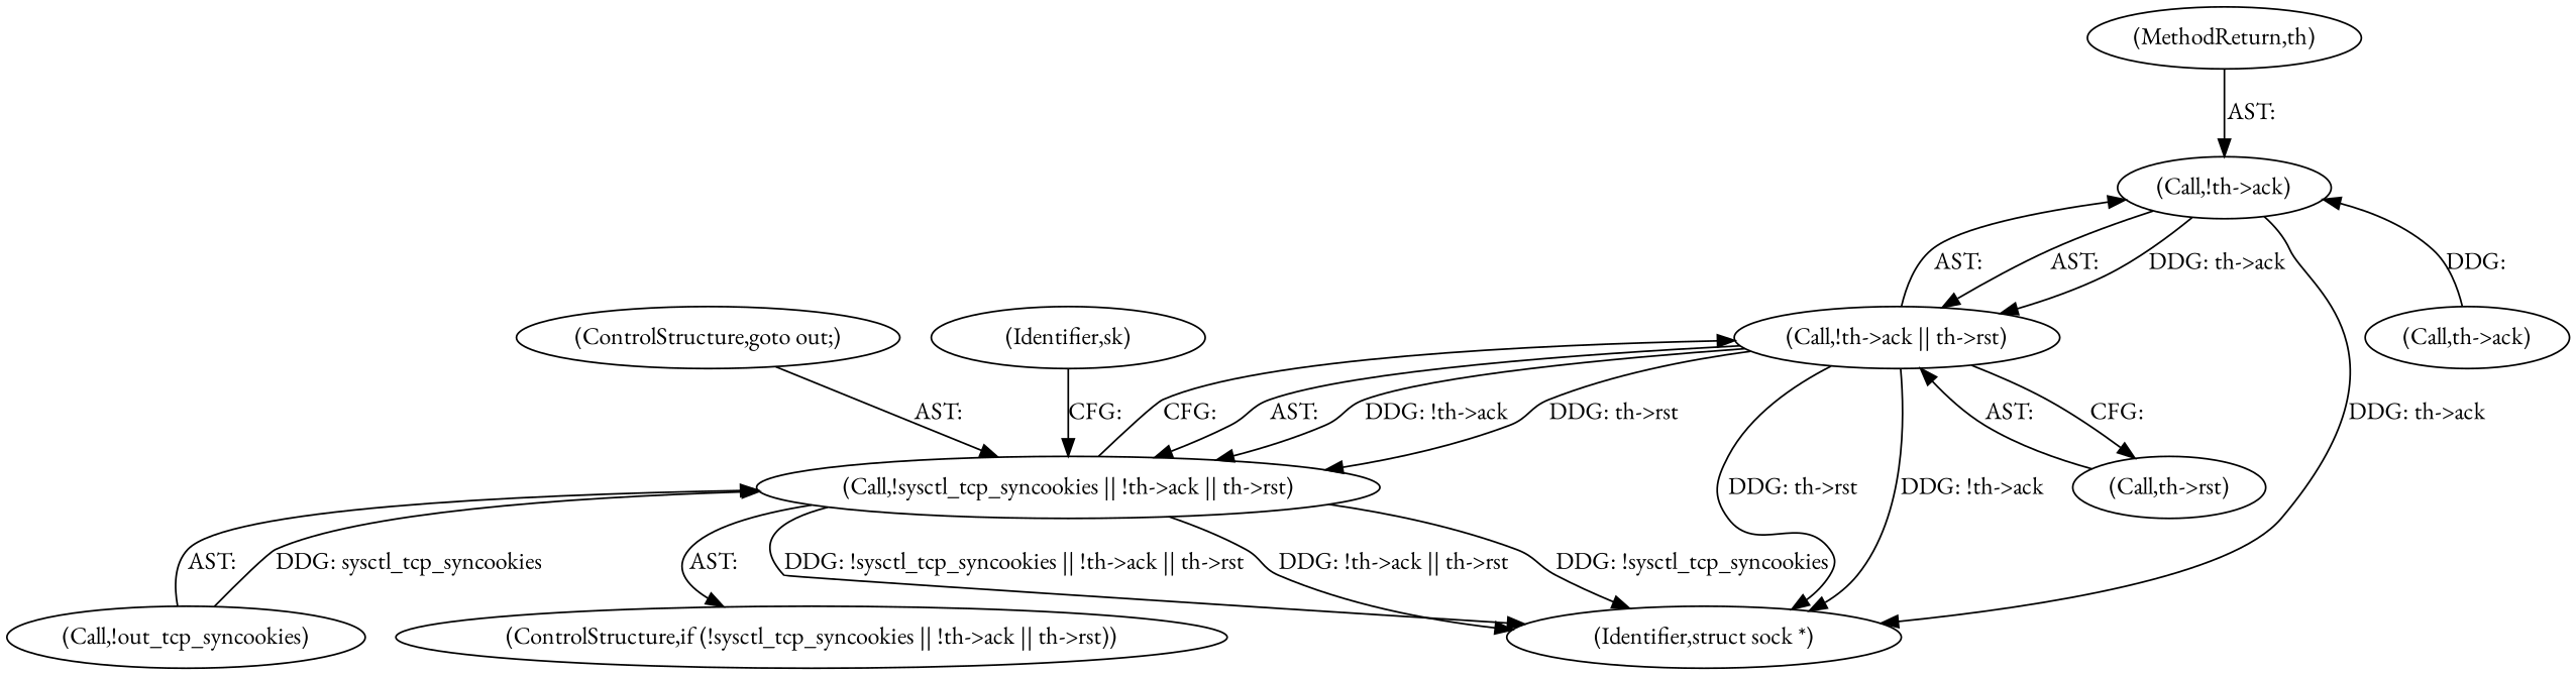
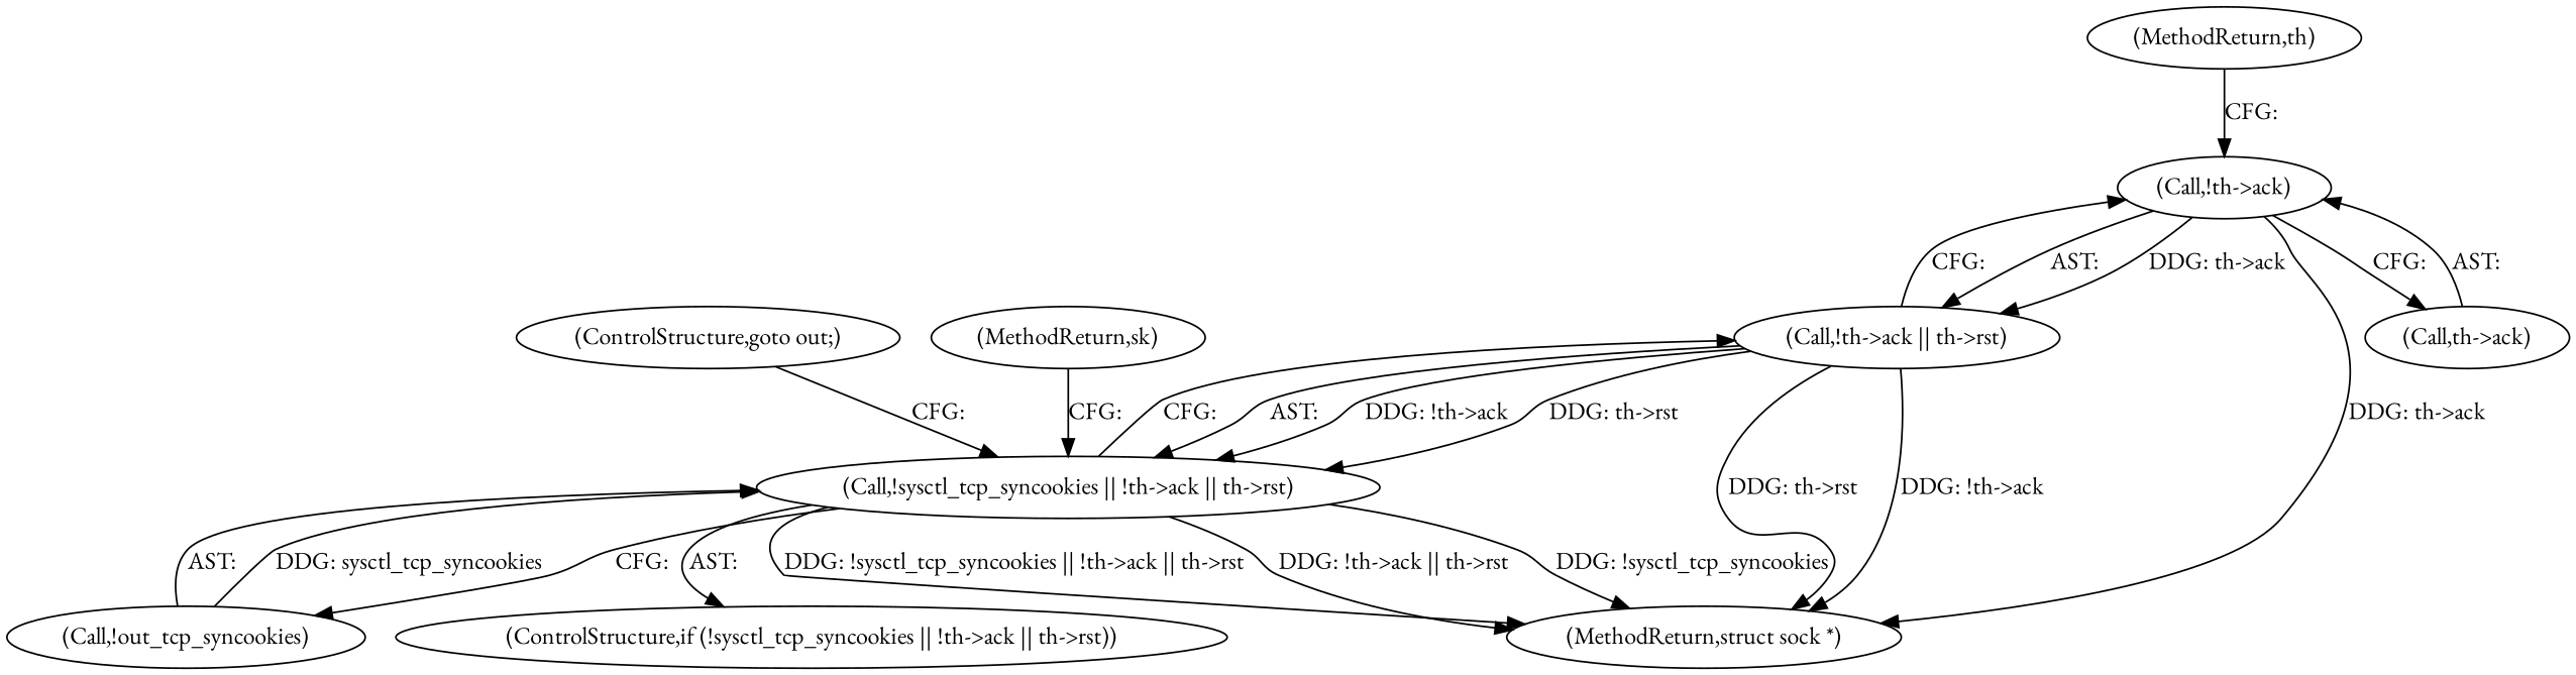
  digraph {
    fontname="EB Garamond"
    node [fontname="EB Garamond"]
    edge [fontname="EB Garamond"]
    n1 [label="(Call,!th->ack)"]
    n2 [label="(Call,!th->ack || th->rst)"]
-   n3 [label="(Identifier,struct sock *)"]
+   n3 [label="(MethodReturn,struct sock *)"]
    n4 [label="(Call,th->ack)"]
    n5 [label="(Call,!sysctl_tcp_syncookies || !th->ack || th->rst)"]
-   n6 [label="(Call,th->rst)"]
    n7 [label="(Call,!out_tcp_syncookies)"]
    n8 [label="(ControlStructure,if (!sysctl_tcp_syncookies || !th->ack || th->rst))"]
    n9 [label="(MethodReturn,th)"]
    n10 [label="(ControlStructure,goto out;)"]
-   n11 [label="(Identifier,sk)"]
+   n11 [label="(MethodReturn,sk)"]
    n1 -> n2 [label="AST: "]
    n1 -> n2 [label="DDG: th->ack"]
    n1 -> n3 [label="DDG: th->ack"]
-   n2 -> n1 [label="AST: "]
+   n1 -> n4 [label="CFG: "]
+   n2 -> n1 [label="CFG: "]
    n2 -> n3 [label="DDG: th->rst"]
    n2 -> n3 [label="DDG: !th->ack"]
    n2 -> n5 [label="AST: "]
    n2 -> n5 [label="DDG: !th->ack"]
    n2 -> n5 [label="DDG: th->rst"]
-   n2 -> n6 [label="CFG: "]
-   n4 -> n1 [label="DDG: "]
+   n4 -> n1 [label="AST: "]
    n5 -> n2 [label="CFG: "]
    n5 -> n3 [label="DDG: !sysctl_tcp_syncookies"]
    n5 -> n3 [label="DDG: !sysctl_tcp_syncookies || !th->ack || th->rst"]
    n5 -> n3 [label="DDG: !th->ack || th->rst"]
+   n5 -> n7 [label="CFG: "]
    n5 -> n8 [label="AST: "]
-   n6 -> n2 [label="AST: "]
    n7 -> n5 [label="AST: "]
    n7 -> n5 [label="DDG: sysctl_tcp_syncookies"]
-   n9 -> n1 [label="AST: "]
-   n10 -> n5 [label="AST: "]
+   n9 -> n1 [label="CFG: "]
+   n10 -> n5 [label="CFG: "]
    n11 -> n5 [label="CFG: "]
  }
